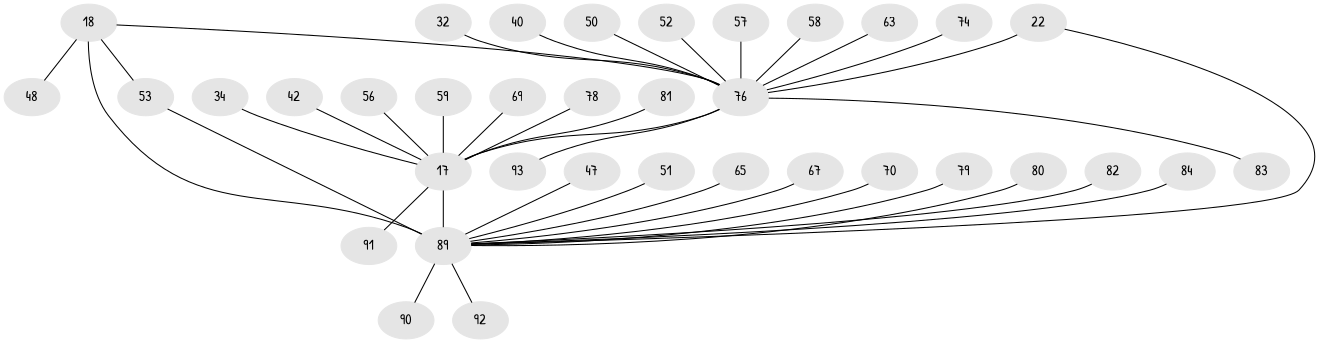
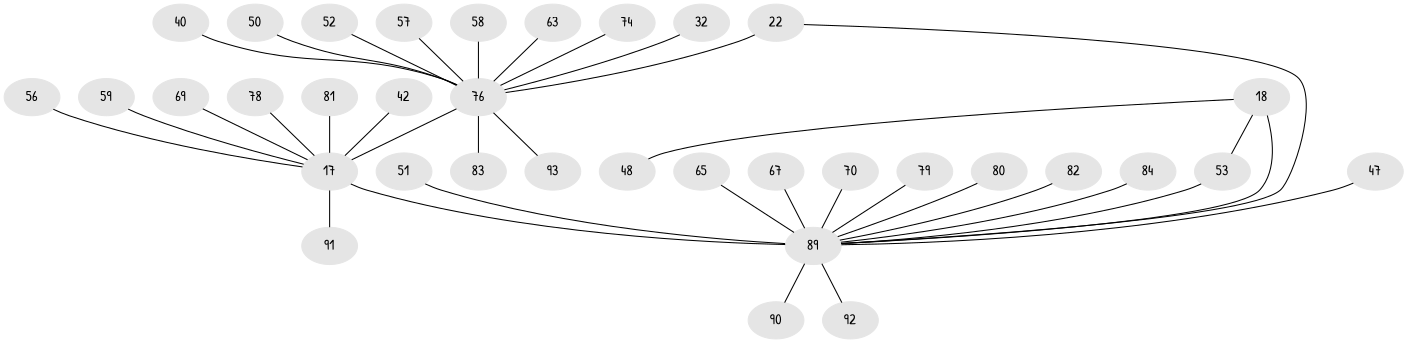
  graph {
    fontname="Patrick Hand"
    node [color=gray90 fontname="Patrick Hand" style=filled]
    edge [fontname="Patrick Hand"]
    48 [super="+31"]
    18
    53 [super="+37"]
    76 [super="+72+66"]
    89 [super="+85+29+35"]
    n6 [label=17 super="+45+19+62+77+10+86"]
    83 [super="+54"]
    93
    90 [super="+11+55"]
    92 [super="+39"]
    22 [super="+3"]
    32
    91
-   34
    40
    42
    47
    50
    51
    52 [super="+30"]
    56
    57
    58
    59 [super="+41"]
    63
    65
    67
    69
    70
    74
    78
    79
    80 [super="+46"]
    81
    82
    84 [super="+44"]
    18 -- 48
    18 -- 53 [weight=2]
-   18 -- 76 [weight=2]
    18 -- 89 [weight=4]
    53 -- 89
    76 -- n6 [weight=8]
    76 -- 83 [weight=2]
    76 -- 93
    89 -- 90
    89 -- 92
    n6 -- 89 [weight=9]
    n6 -- 91
    22 -- 76 [weight=2]
    22 -- 89
    32 -- 76
-   34 -- n6
    40 -- 76
    42 -- n6
    47 -- 89
    50 -- 76
    51 -- 89
    52 -- 76
    56 -- n6
    57 -- 76
    58 -- 76
    59 -- n6 [weight=2]
    63 -- 76
    65 -- 89
    67 -- 89
    69 -- n6
    70 -- 89
    74 -- 76
    78 -- n6
    79 -- 89
    80 -- 89
    81 -- n6
    82 -- 89
    84 -- 89
  }
